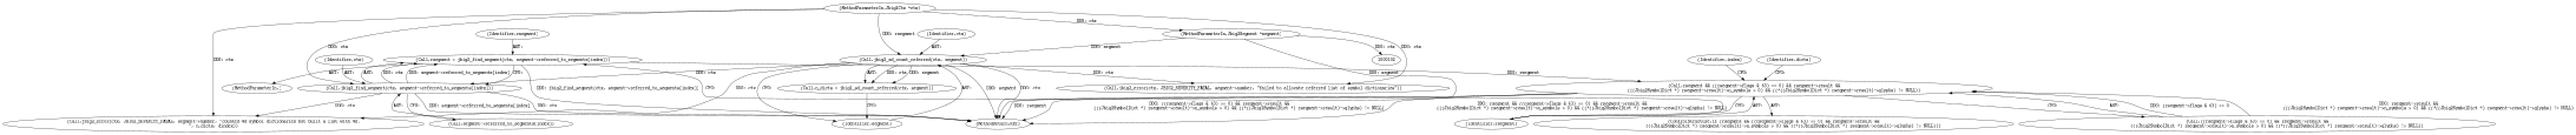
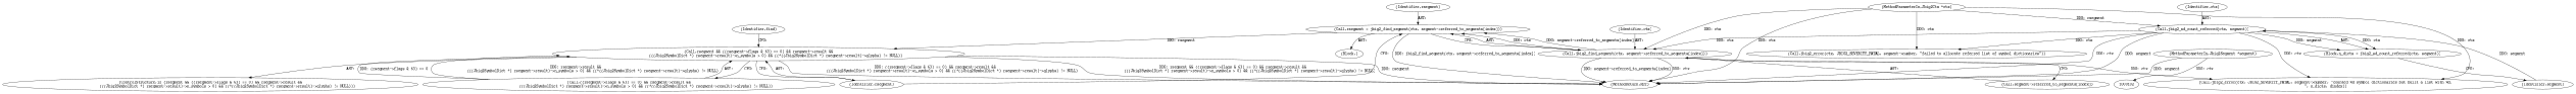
  digraph {
    fontname="Courier Prime"
    node [fontname="Courier Prime"]
    edge [fontname="Courier Prime"]
    n1 [label="(Call,rsegment = jbig2_find_segment(ctx, segment->referred_to_segments[index]))"]
    n2 [label="(Call,jbig2_find_segment(ctx, segment->referred_to_segments[index]))"]
    n3 [label="(Call,rsegment && ((rsegment->flags & 63) == 0) && rsegment->result &&\n                (((Jbig2SymbolDict *) rsegment->result)->n_symbols > 0) && ((*((Jbig2SymbolDict *) rsegment->result)->glyphs) != NULL))"]
    n4 [label="(MethodReturn,RET)"]
-   n5 [label="(MethodParameterIn,)"]
+   n5 [label="(Block,)"]
    n6 [label="(Call,jbig2_error(ctx, JBIG2_SEVERITY_FATAL, segment->number, \"counted %d symbol dictionaries but built a list with %d.\n\", n_dicts, dindex))"]
    n7 [label="(Call,segment->referred_to_segments[index])"]
    n8 [label="(Call,((rsegment->flags & 63) == 0) && rsegment->result &&\n                (((Jbig2SymbolDict *) rsegment->result)->n_symbols > 0) && ((*((Jbig2SymbolDict *) rsegment->result)->glyphs) != NULL))"]
    n9 [label="(Identifier,rsegment)"]
    n10 [label="(ControlStructure,if (rsegment && ((rsegment->flags & 63) == 0) && rsegment->result &&\n                (((Jbig2SymbolDict *) rsegment->result)->n_symbols > 0) && ((*((Jbig2SymbolDict *) rsegment->result)->glyphs) != NULL)))"]
    n11 [label="(Call,jbig2_sd_count_referred(ctx, segment))"]
-   n12 [label="(Call,n_dicts = jbig2_sd_count_referred(ctx, segment))"]
+   n12 [label="(Block,n_dicts = jbig2_sd_count_referred(ctx, segment))"]
    n13 [label="(Call,jbig2_error(ctx, JBIG2_SEVERITY_FATAL, segment->number, \"failed to allocate referred list of symbol dictionaries\"))"]
    n14 [label="(Identifier,segment)"]
    n15 [label="(MethodParameterIn,Jbig2Ctx *ctx)"]
    n16 [label="(MethodParameterIn,Jbig2Segment *segment)"]
    1000102
-   n18 [label="(Identifier,index)"]
+   n18 [label="(Identifier,find)"]
    n19 [label="(Identifier,ctx)"]
    n20 [label="(Identifier,ctx)"]
    n21 [label="(Identifier,rsegment)"]
-   n22 [label="(Identifier,dicts)"]
    n1 -> n2 [label="CFG: "]
    n1 -> n3 [label="DDG: rsegment"]
    n1 -> n4 [label="DDG: jbig2_find_segment(ctx, segment->referred_to_segments[index])"]
    n1 -> n5 [label="AST: "]
    n2 -> n1 [label="AST: "]
    n2 -> n1 [label="DDG: ctx"]
    n2 -> n1 [label="DDG: segment->referred_to_segments[index]"]
    n2 -> n4 [label="DDG: segment->referred_to_segments[index]"]
    n2 -> n4 [label="DDG: ctx"]
    n2 -> n6 [label="DDG: ctx"]
    n2 -> n7 [label="CFG: "]
    n3 -> n4 [label="DDG: ((rsegment->flags & 63) == 0) && rsegment->result &&\n                (((Jbig2SymbolDict *) rsegment->result)->n_symbols > 0) && ((*((Jbig2SymbolDict *) rsegment->result)->glyphs) != NULL)"]
    n3 -> n4 [label="DDG: rsegment && ((rsegment->flags & 63) == 0) && rsegment->result &&\n                (((Jbig2SymbolDict *) rsegment->result)->n_symbols > 0) && ((*((Jbig2SymbolDict *) rsegment->result)->glyphs) != NULL)"]
    n3 -> n4 [label="DDG: rsegment"]
    n3 -> n8 [label="CFG: "]
    n3 -> n9 [label="CFG: "]
    n3 -> n10 [label="AST: "]
    n7 -> n2 [label="AST: "]
    n8 -> n3 [label="AST: "]
    n8 -> n3 [label="DDG: (rsegment->flags & 63) == 0"]
    n8 -> n3 [label="DDG: rsegment->result &&\n                (((Jbig2SymbolDict *) rsegment->result)->n_symbols > 0) && ((*((Jbig2SymbolDict *) rsegment->result)->glyphs) != NULL)"]
    n9 -> n1 [label="CFG: "]
    n9 -> n3 [label="AST: "]
    n11 -> n2 [label="DDG: ctx"]
    n11 -> n4 [label="DDG: segment"]
    n11 -> n4 [label="DDG: ctx"]
    n11 -> n6 [label="DDG: ctx"]
    n11 -> n12 [label="AST: "]
    n11 -> n12 [label="DDG: ctx"]
    n11 -> n12 [label="DDG: segment"]
    n11 -> n13 [label="DDG: ctx"]
-   n11 -> n14 [label="CFG: "]
    n12 -> n14 [label="CFG: "]
-   n14 -> n11 [label="AST: "]
+   n14 -> n11 [label="DDG: segment"]
    n15 -> n2 [label="DDG: ctx"]
-   n15 -> n16 [label="DDG: ctx"]
+   n15 -> n4 [label="DDG: ctx"]
    n15 -> n6 [label="DDG: ctx"]
    n15 -> n11 [label="DDG: rsegment"]
    n15 -> n13 [label="DDG: ctx"]
    n16 -> n4 [label="DDG: segment"]
-   n16 -> n11 [label="DDG: segment"]
    n16 -> 1000102 [label="DDG: ctx"]
    n18 -> n3 [label="CFG: "]
    n19 -> n11 [label="AST: "]
    n20 -> n2 [label="AST: "]
    n21 -> n1 [label="AST: "]
-   n22 -> n3 [label="CFG: "]
  }
